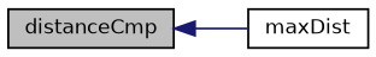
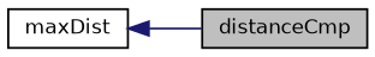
  digraph {
    rankdir=LR
    node [color=black fontname=Helvetica fontsize=10 shape=record]
    n1 [fillcolor=grey75 fontcolor=black height=0.2 label=distanceCmp style=filled width=0.4]
    n2 [height=0.2 label=maxDist width=0.4]
-   n1 -> n2 [color=midnightblue dir=back fontname=Helvetica fontsize=10 labelfontname=Helvetica labelfontsize=10 style=solid]
+   n2 -> n1 [color=midnightblue dir=back fontname=Helvetica fontsize=10 labelfontname=Helvetica labelfontsize=10 style=solid]
  }
